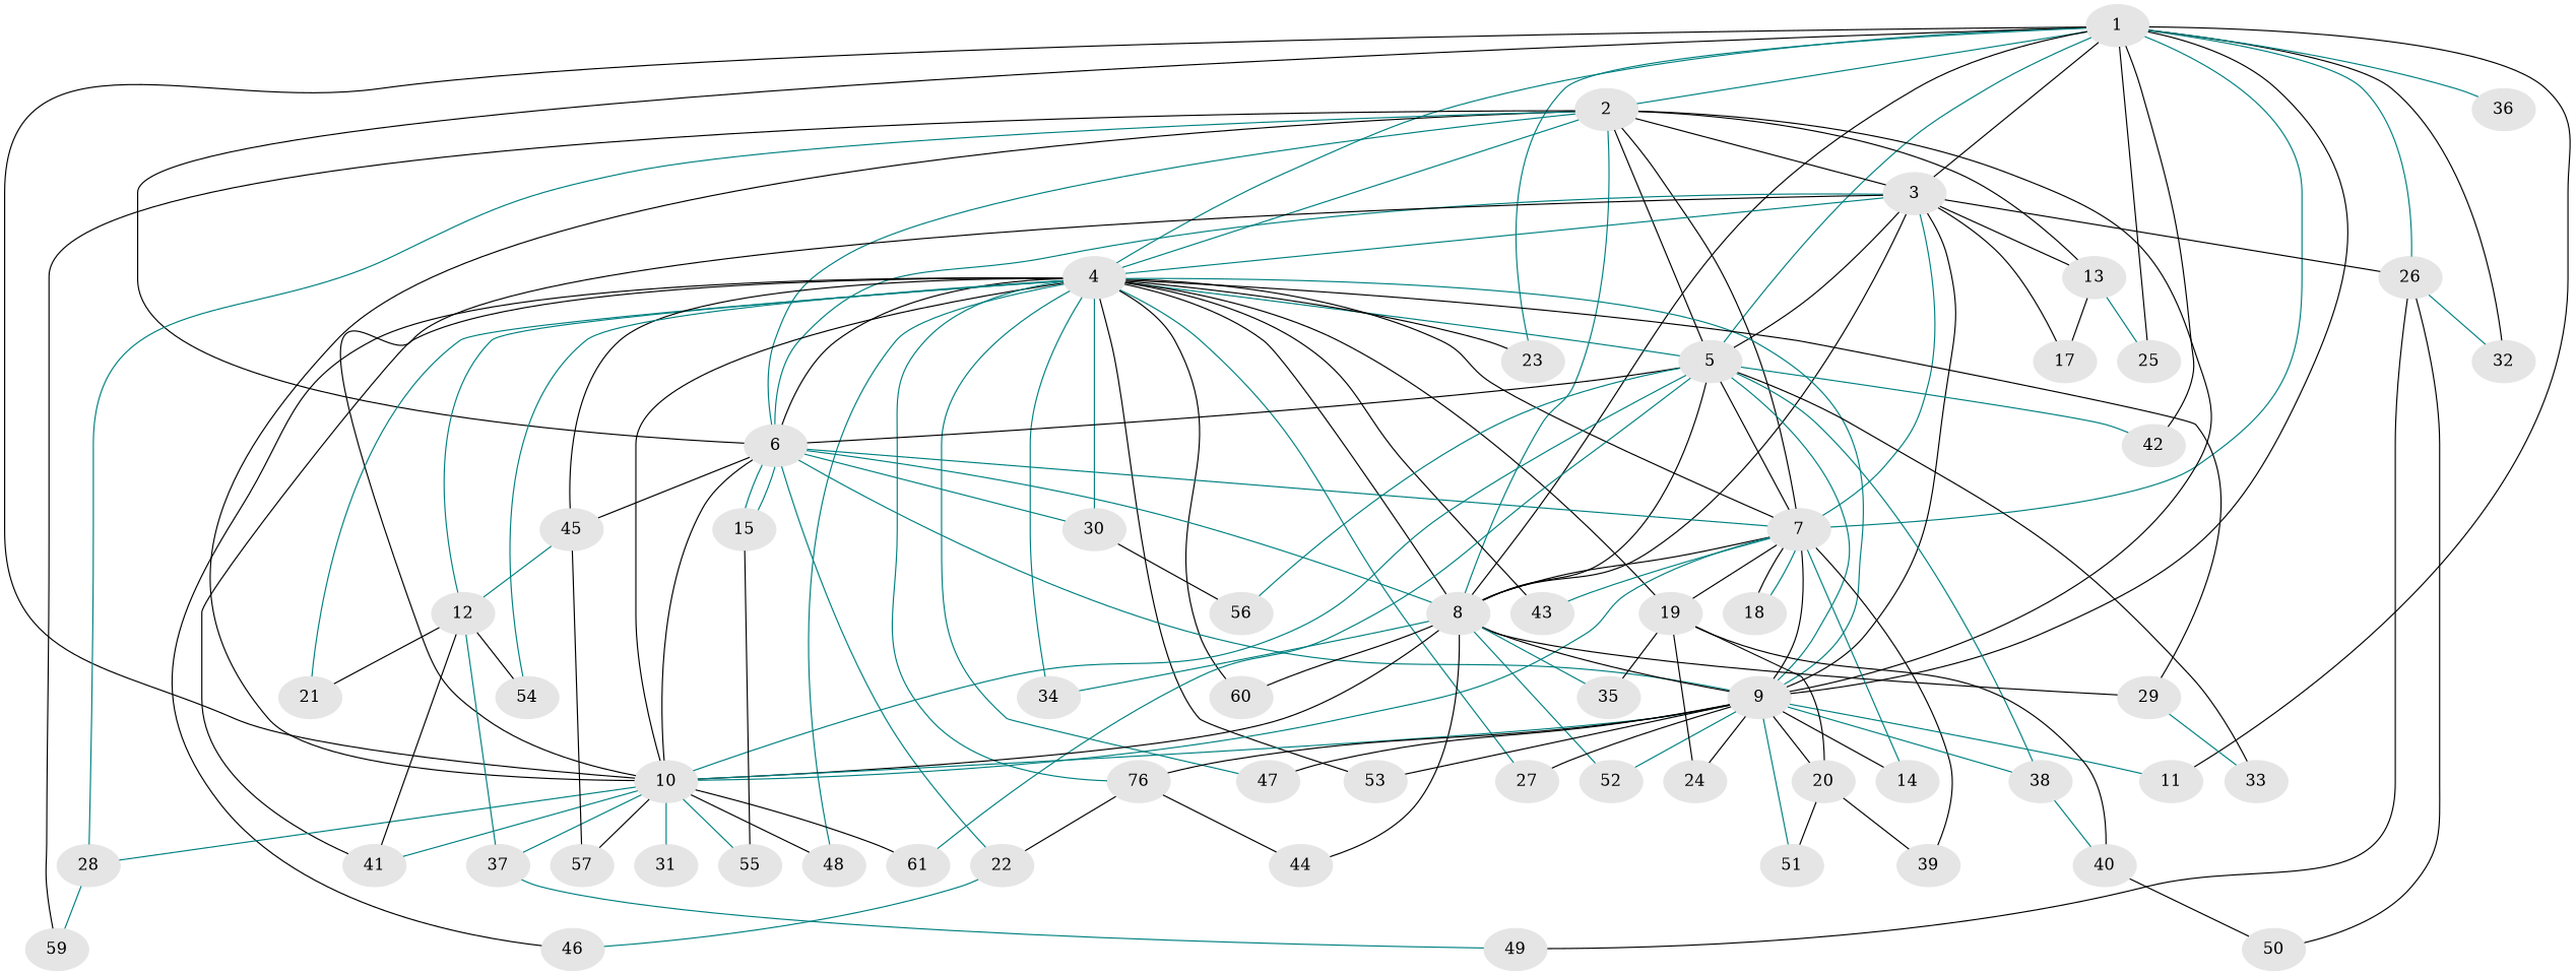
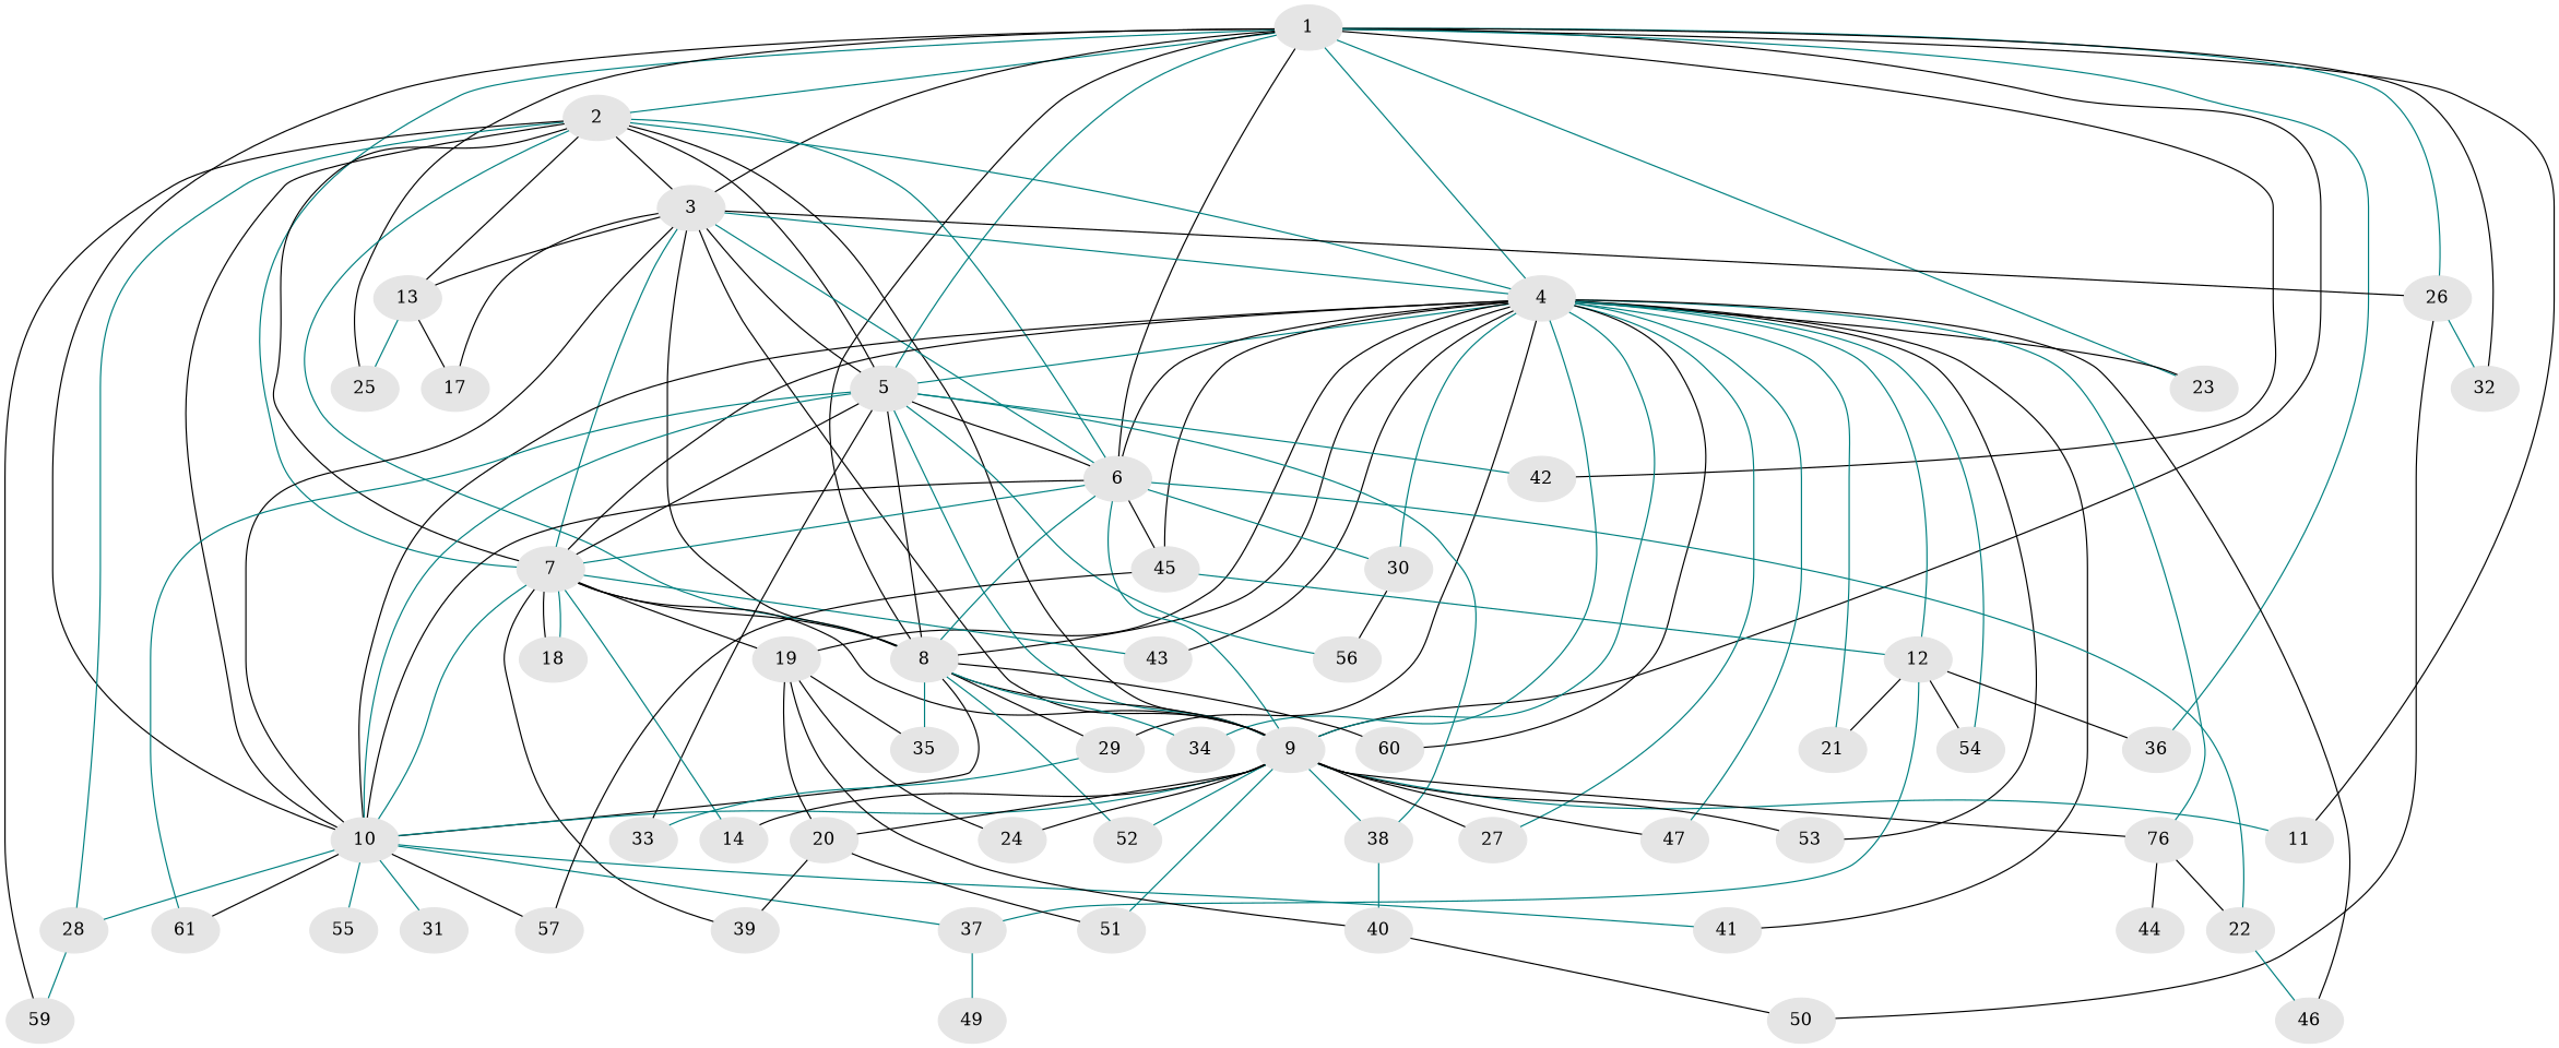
  graph {
    node [color=gray90 style=filled]
    edge [color=black]
    1
    2
    3
    4
    5
    6
    7
    8
    9
    10
    11
    23
    25
    26
    32
    36
    42
    13
    28
    59
    17
    12
    n23 [label=76]
    19
    21
    27
    29
    30
    34
    41
    43
    45
    46
    47
-   48
    53
    54
    60
    33
    38
    56
    61
-   15
    22
    14
    18
    39
    35
    44
    52
    20
    24
    51
    31
    37
    55
    57
    49
    50
    40
    1 -- 2 [color=teal]
    1 -- 3
    1 -- 4 [color=teal]
    1 -- 5 [color=teal]
    1 -- 6
    1 -- 7 [color=teal]
    1 -- 8
    1 -- 9
    1 -- 10
    1 -- 11
    1 -- 23 [color=teal]
    1 -- 25
    1 -- 26 [color=teal]
    1 -- 32
    1 -- 36 [color=teal]
    1 -- 42
    2 -- 3
    2 -- 4 [color=teal]
    2 -- 5
    2 -- 6 [color=teal]
    2 -- 7
    2 -- 8 [color=teal]
    2 -- 9
    2 -- 10
    2 -- 13
    2 -- 28 [color=teal]
    2 -- 59
    3 -- 4 [color=teal]
    3 -- 5
    3 -- 6 [color=teal]
    3 -- 7 [color=teal]
    3 -- 8
    3 -- 9
    3 -- 10
    3 -- 26
    3 -- 13
    3 -- 17
    4 -- 5 [color=teal]
    4 -- 6
    4 -- 7
    4 -- 8
    4 -- 9 [color=teal]
    4 -- 10
    4 -- 23
    4 -- 12 [color=teal]
    4 -- n23 [color=teal]
    4 -- 19
    4 -- 21 [color=teal]
    4 -- 27 [color=teal]
    4 -- 29
    4 -- 30 [color=teal]
    4 -- 34 [color=teal]
    4 -- 41
    4 -- 43
    4 -- 45
    4 -- 46
    4 -- 47 [color=teal]
-   4 -- 48 [color=teal]
    4 -- 53
    4 -- 54 [color=teal]
    4 -- 60
    5 -- 6
    5 -- 7
    5 -- 8
    5 -- 9 [color=teal]
    5 -- 10 [color=teal]
    5 -- 42 [color=teal]
    5 -- 33
    5 -- 38 [color=teal]
    5 -- 56 [color=teal]
    5 -- 61 [color=teal]
    6 -- 7 [color=teal]
    6 -- 8 [color=teal]
    6 -- 9 [color=teal]
    6 -- 10
    6 -- 30 [color=teal]
    6 -- 45
-   6 -- 15 [color=teal]
-   6 -- 15 [color=teal]
    6 -- 22 [color=teal]
    7 -- 8
    7 -- 9
    7 -- 10 [color=teal]
    7 -- 19
    7 -- 43 [color=teal]
    7 -- 14 [color=teal]
    7 -- 18
    7 -- 18 [color=teal]
    7 -- 39
    8 -- 9
    8 -- 10
    8 -- 29
    8 -- 34 [color=teal]
    8 -- 60
    8 -- 35 [color=teal]
-   8 -- 44
    8 -- 52 [color=teal]
    9 -- 10 [color=teal]
    9 -- 11 [color=teal]
    9 -- n23
    9 -- 27
    9 -- 47
    9 -- 53
    9 -- 38 [color=teal]
    9 -- 14
    9 -- 52 [color=teal]
    9 -- 20
    9 -- 24
    9 -- 51 [color=teal]
    10 -- 28 [color=teal]
    10 -- 41 [color=teal]
-   10 -- 48
    10 -- 61
    10 -- 31 [color=teal]
    10 -- 37 [color=teal]
    10 -- 55 [color=teal]
    10 -- 57
    26 -- 32 [color=teal]
-   26 -- 49
    26 -- 50
    13 -- 25 [color=teal]
    13 -- 17
    28 -- 59 [color=teal]
-   12 -- 41
+   12 -- 36
    12 -- 21
    12 -- 54
    12 -- 37 [color=teal]
    n23 -- 22
    n23 -- 44
    19 -- 35
    19 -- 20
    19 -- 24
    19 -- 40
    29 -- 33 [color=teal]
    30 -- 56
    45 -- 12 [color=teal]
    45 -- 57
    38 -- 40 [color=teal]
-   15 -- 55
    22 -- 46 [color=teal]
    20 -- 39
    20 -- 51
    37 -- 49 [color=teal]
    40 -- 50
  }
